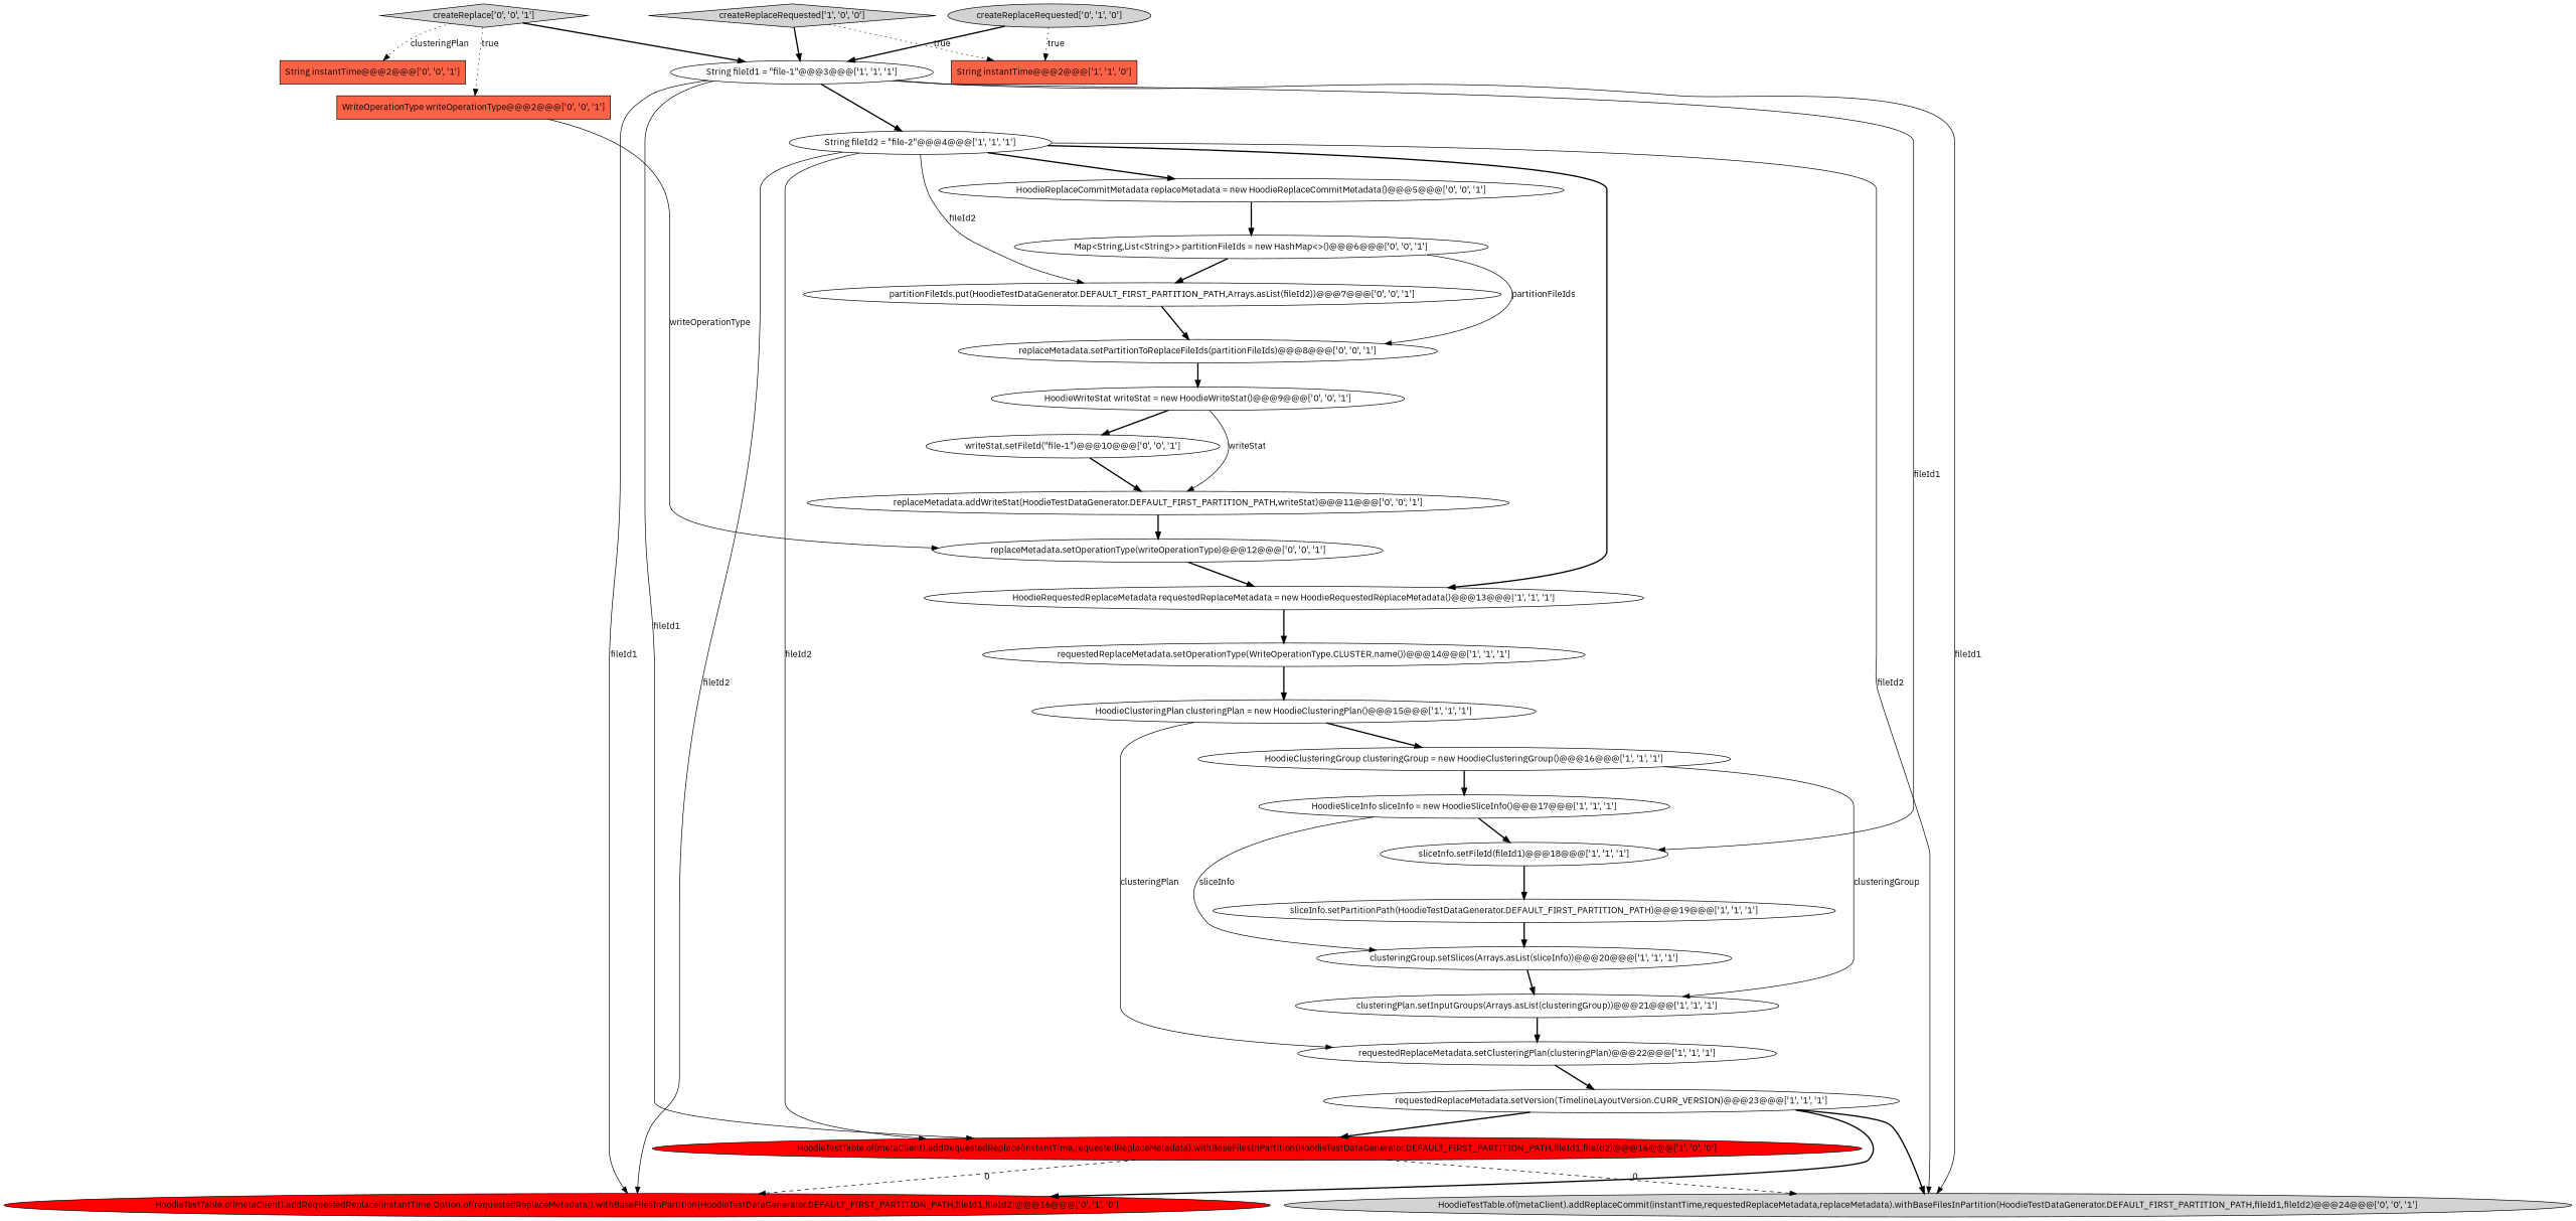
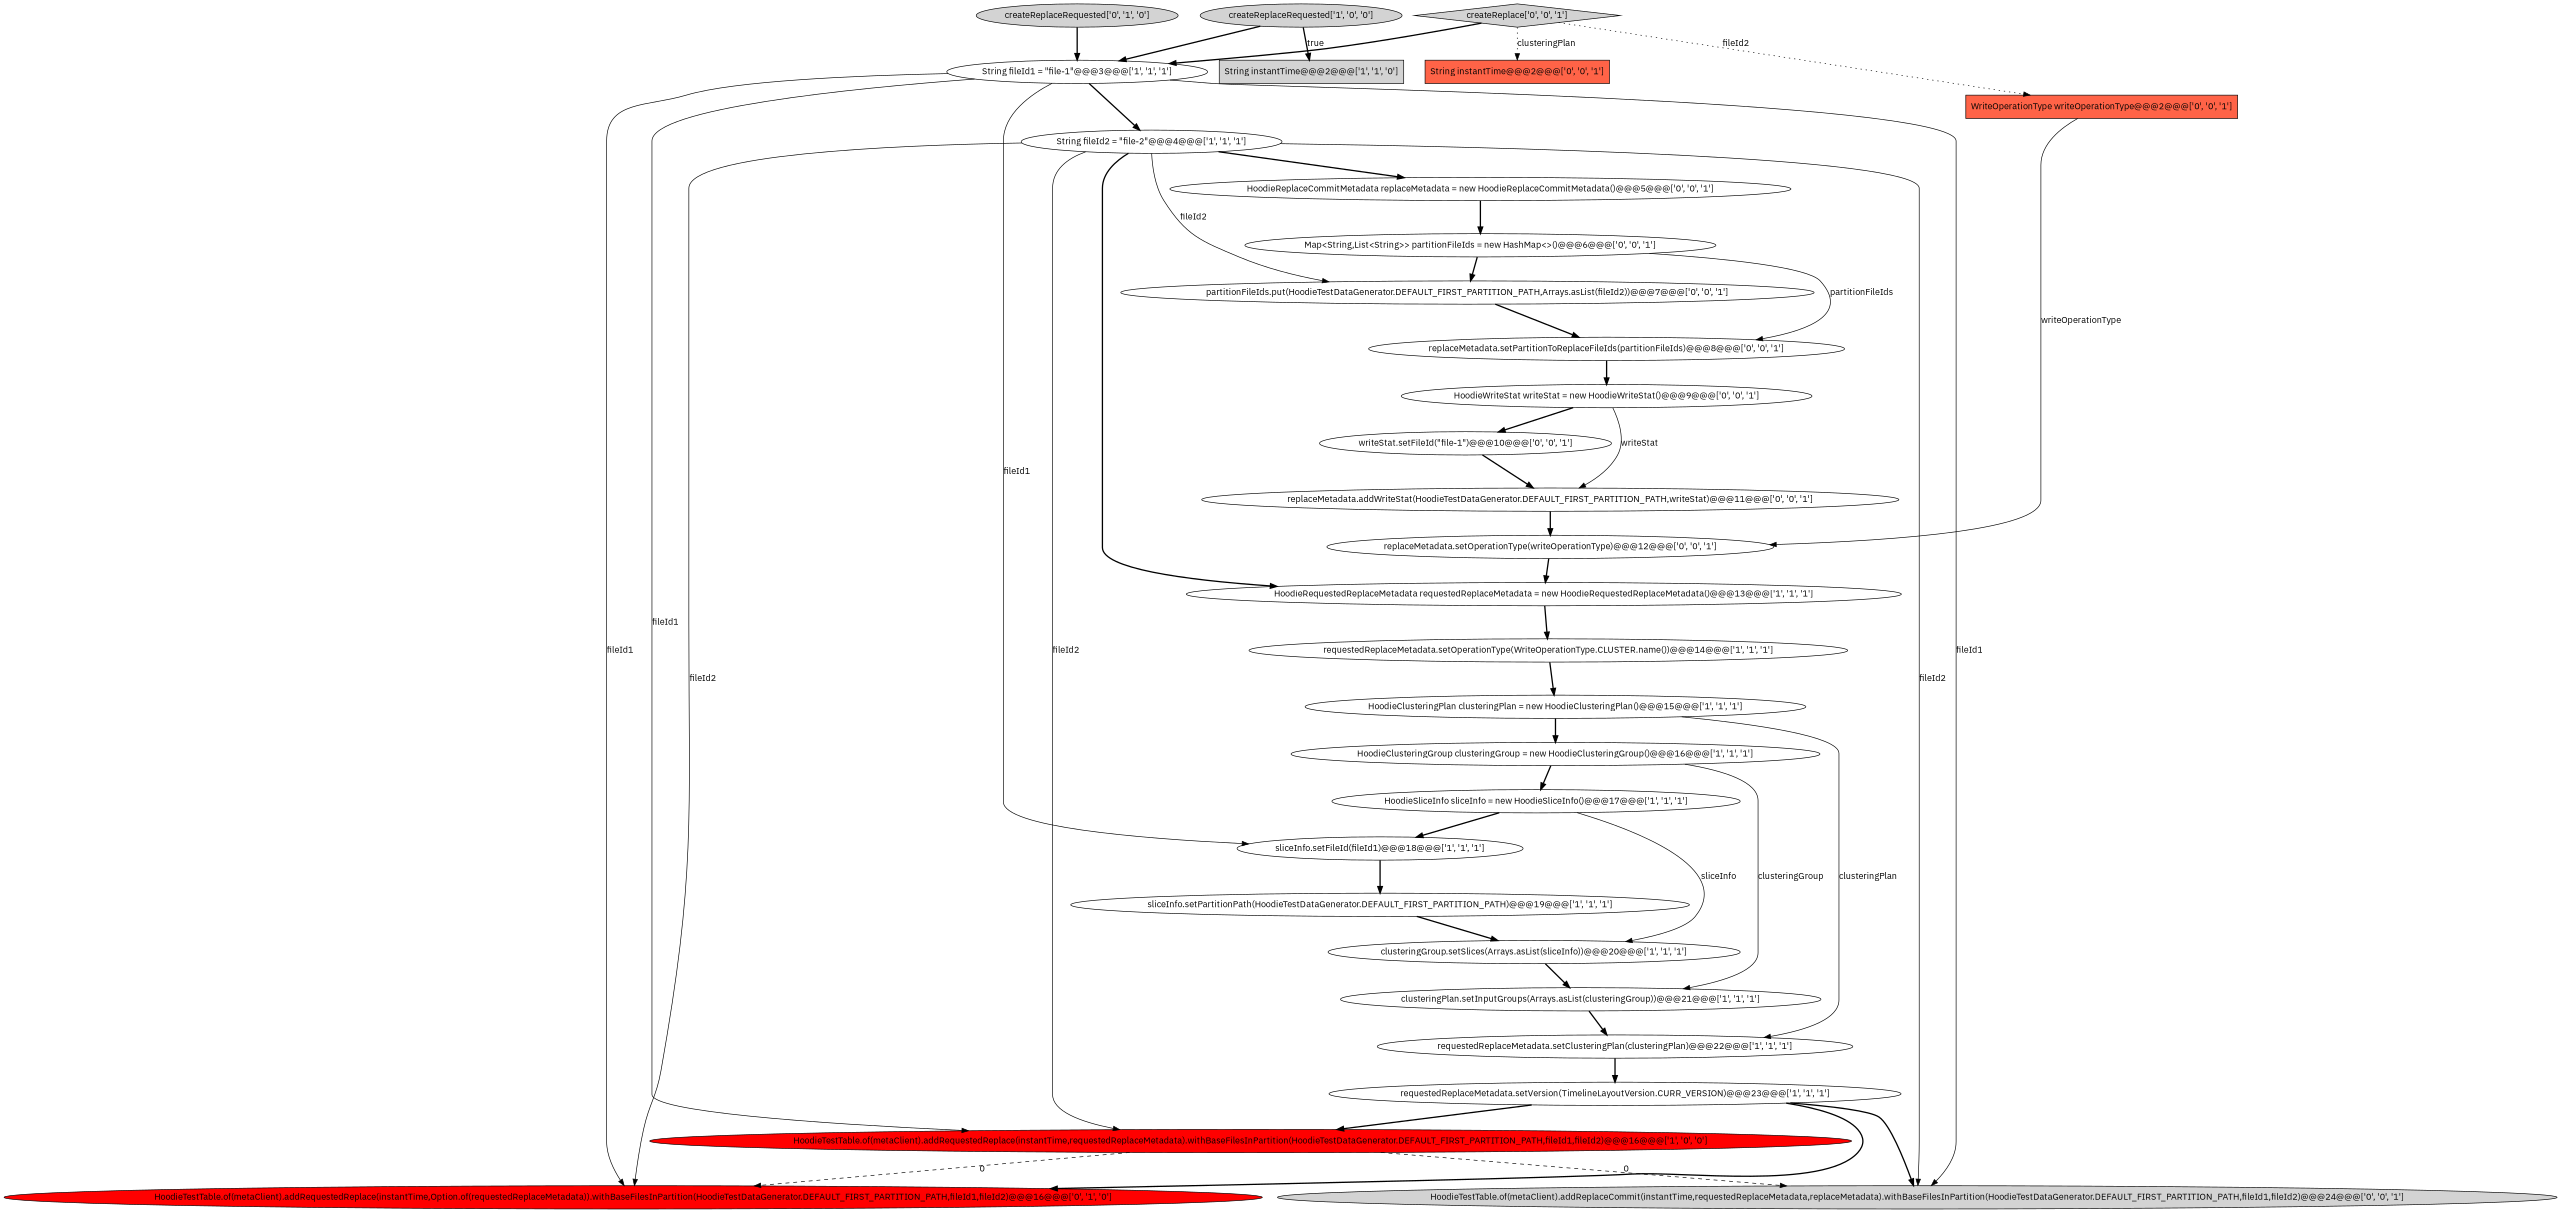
  digraph {
    fontname="IBM Plex Sans"
    node [fillcolor=white fontname="IBM Plex Sans" shape=ellipse style=filled]
    edge [fontname="IBM Plex Sans" style=bold]
    n1 [label="partitionFileIds.put(HoodieTestDataGenerator.DEFAULT_FIRST_PARTITION_PATH,Arrays.asList(fileId2))@@@7@@@['0', '0', '1']"]
    n2 [label="replaceMetadata.setPartitionToReplaceFileIds(partitionFileIds)@@@8@@@['0', '0', '1']"]
    n3 [label="HoodieWriteStat writeStat = new HoodieWriteStat()@@@9@@@['0', '0', '1']"]
    n4 [label="clusteringPlan.setInputGroups(Arrays.asList(clusteringGroup))@@@21@@@['1', '1', '1']"]
    n5 [label="requestedReplaceMetadata.setClusteringPlan(clusteringPlan)@@@22@@@['1', '1', '1']"]
    n6 [label="requestedReplaceMetadata.setVersion(TimelineLayoutVersion.CURR_VERSION)@@@23@@@['1', '1', '1']"]
    n7 [fillcolor=lightgray label="createReplace['0', '0', '1']" shape=diamond]
    n8 [label="String fileId1 = \"file-1\"@@@3@@@['1', '1', '1']"]
    n9 [fillcolor=tomato label="String instantTime@@@2@@@['0', '0', '1']" shape=box]
    n10 [fillcolor=tomato label="WriteOperationType writeOperationType@@@2@@@['0', '0', '1']" shape=box]
    n11 [fillcolor=lightgray label="HoodieTestTable.of(metaClient).addReplaceCommit(instantTime,requestedReplaceMetadata,replaceMetadata).withBaseFilesInPartition(HoodieTestDataGenerator.DEFAULT_FIRST_PARTITION_PATH,fileId1,fileId2)@@@24@@@['0', '0', '1']"]
    n12 [label="sliceInfo.setFileId(fileId1)@@@18@@@['1', '1', '1']"]
    n13 [label="String fileId2 = \"file-2\"@@@4@@@['1', '1', '1']"]
    n14 [fillcolor=red label="HoodieTestTable.of(metaClient).addRequestedReplace(instantTime,Option.of(requestedReplaceMetadata)).withBaseFilesInPartition(HoodieTestDataGenerator.DEFAULT_FIRST_PARTITION_PATH,fileId1,fileId2)@@@16@@@['0', '1', '0']"]
    n15 [fillcolor=red label="HoodieTestTable.of(metaClient).addRequestedReplace(instantTime,requestedReplaceMetadata).withBaseFilesInPartition(HoodieTestDataGenerator.DEFAULT_FIRST_PARTITION_PATH,fileId1,fileId2)@@@16@@@['1', '0', '0']"]
    n16 [label="replaceMetadata.setOperationType(writeOperationType)@@@12@@@['0', '0', '1']"]
    n17 [label="replaceMetadata.addWriteStat(HoodieTestDataGenerator.DEFAULT_FIRST_PARTITION_PATH,writeStat)@@@11@@@['0', '0', '1']"]
    n18 [label="HoodieRequestedReplaceMetadata requestedReplaceMetadata = new HoodieRequestedReplaceMetadata()@@@13@@@['1', '1', '1']"]
    n19 [label="writeStat.setFileId(\"file-1\")@@@10@@@['0', '0', '1']"]
    n20 [label="sliceInfo.setPartitionPath(HoodieTestDataGenerator.DEFAULT_FIRST_PARTITION_PATH)@@@19@@@['1', '1', '1']"]
    n21 [label="HoodieReplaceCommitMetadata replaceMetadata = new HoodieReplaceCommitMetadata()@@@5@@@['0', '0', '1']"]
    n22 [label="clusteringGroup.setSlices(Arrays.asList(sliceInfo))@@@20@@@['1', '1', '1']"]
-   n23 [fillcolor=tomato label="String instantTime@@@2@@@['1', '1', '0']" shape=box]
+   n23 [fillcolor=lightgray label="String instantTime@@@2@@@['1', '1', '0']" shape=box]
    n24 [label="requestedReplaceMetadata.setOperationType(WriteOperationType.CLUSTER.name())@@@14@@@['1', '1', '1']"]
    n25 [label="Map<String,List<String>> partitionFileIds = new HashMap<>()@@@6@@@['0', '0', '1']"]
    n26 [label="HoodieClusteringPlan clusteringPlan = new HoodieClusteringPlan()@@@15@@@['1', '1', '1']"]
    n27 [label="HoodieClusteringGroup clusteringGroup = new HoodieClusteringGroup()@@@16@@@['1', '1', '1']"]
    n28 [fillcolor=lightgray label="createReplaceRequested['0', '1', '0']"]
-   n29 [fillcolor=lightgray label="createReplaceRequested['1', '0', '0']" shape=diamond]
+   n29 [fillcolor=lightgray label="createReplaceRequested['1', '0', '0']"]
    n30 [label="HoodieSliceInfo sliceInfo = new HoodieSliceInfo()@@@17@@@['1', '1', '1']"]
    n1 -> n2
    n2 -> n3
    n3 -> n17 [label=writeStat style=solid]
    n3 -> n19
    n4 -> n5
    n5 -> n6
    n6 -> n11
    n6 -> n14
    n6 -> n15
    n7 -> n8
    n7 -> n9 [label=clusteringPlan style=dotted]
-   n7 -> n10 [label=true style=dotted]
+   n7 -> n10 [label=fileId2 style=dotted]
    n8 -> n11 [label=fileId1 style=solid]
    n8 -> n12 [label=fileId1 style=solid]
    n8 -> n13
    n8 -> n14 [label=fileId1 style=solid]
    n8 -> n15 [label=fileId1 style=solid]
    n10 -> n16 [label=writeOperationType style=solid]
    n12 -> n20
    n13 -> n1 [label=fileId2 style=solid]
    n13 -> n11 [label=fileId2 style=solid]
    n13 -> n14 [label=fileId2 style=solid]
    n13 -> n15 [label=fileId2 style=solid]
    n13 -> n18
    n13 -> n21
    n15 -> n11 [label=0 style=dashed]
    n15 -> n14 [label=0 style=dashed]
    n16 -> n18
    n17 -> n16
    n18 -> n24
    n19 -> n17
    n20 -> n22
    n21 -> n25
    n22 -> n4
    n24 -> n26
    n25 -> n1
    n25 -> n2 [label=partitionFileIds style=solid]
    n26 -> n5 [label=clusteringPlan style=solid]
    n26 -> n27
    n27 -> n4 [label=clusteringGroup style=solid]
    n27 -> n30
    n28 -> n8
-   n28 -> n23 [label=true style=dotted]
    n29 -> n8
-   n29 -> n23 [label=true style=dotted]
+   n29 -> n23 [label=true]
    n30 -> n12
    n30 -> n22 [label=sliceInfo style=solid]
  }
